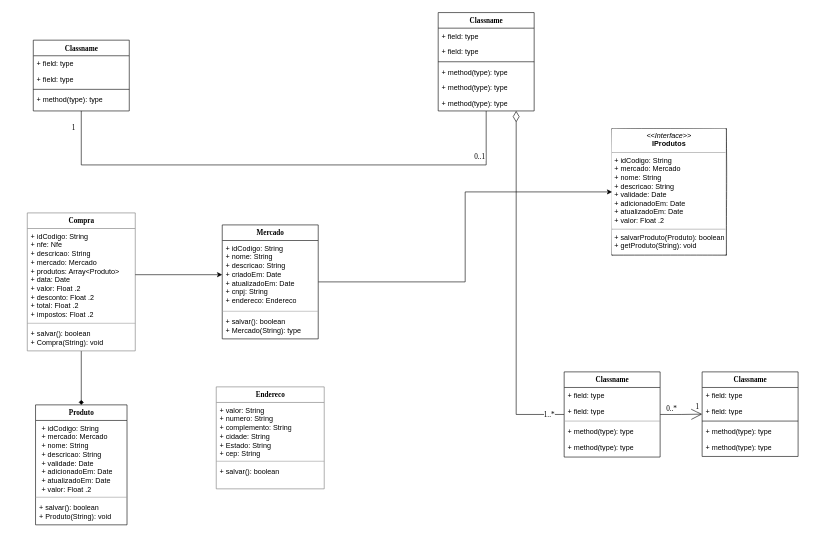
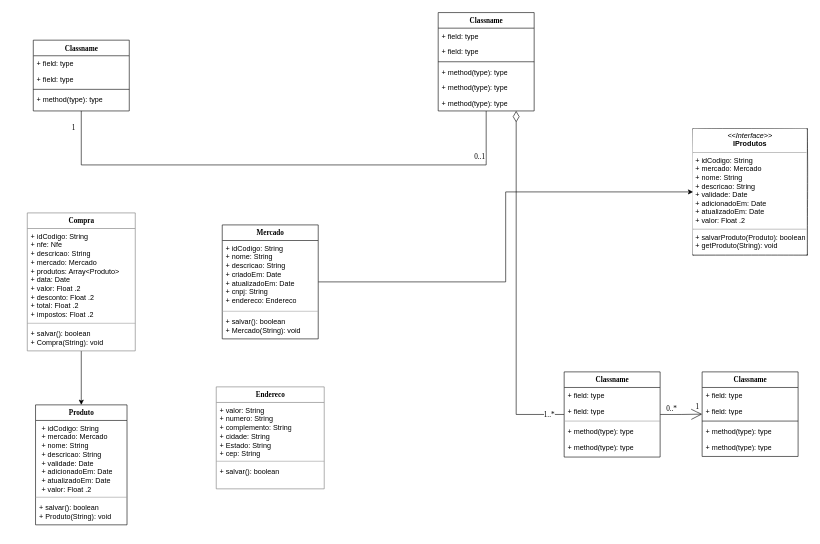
  <mxCell id="0" />
  <mxCell id="1" parent="0" />
  <mxCell id="2" value="" style="rounded=0;whiteSpace=wrap;html=1;shadow=0;glass=0;labelBackgroundColor=default;sketch=1;fontColor=default;strokeColor=#FFFFFF;gradientColor=none;fillColor=none;" parent="1" vertex="1"><mxGeometry y="334" width="700" height="550" as="geometry" x="20" /></mxCell>
  <mxCell id="3" value="Produto" style="swimlane;html=1;fontStyle=1;align=center;verticalAlign=top;childLayout=stackLayout;horizontal=1;startSize=26;horizontalStack=0;resizeParent=1;resizeLast=0;collapsible=1;marginBottom=0;swimlaneFillColor=rgba(255, 255, 255, 1);rounded=0;shadow=0;comic=0;labelBackgroundColor=default;strokeWidth=1;fillColor=rgba(255, 255, 255, 1);fontFamily=Verdana;fontSize=12;glass=0;fontColor=default;" parent="1" vertex="1"><mxGeometry x="58.75" y="674" width="152.5" height="200" as="geometry"><mxRectangle x="35" y="436" width="90" height="26" as="alternateBounds" /></mxGeometry></mxCell>
  <mxCell id="4" value="&lt;p style=&quot;margin: 0px 0px 0px 4px&quot;&gt;+ idCodigo: String&lt;br&gt;+ mercado: Mercado&lt;/p&gt;&lt;p style=&quot;margin: 0px 0px 0px 4px&quot;&gt;+ nome: String&lt;/p&gt;&lt;p style=&quot;margin: 0px 0px 0px 4px&quot;&gt;+ descricao: String&lt;/p&gt;&lt;p style=&quot;margin: 0px 0px 0px 4px&quot;&gt;+ validade: Date&lt;/p&gt;&lt;p style=&quot;margin: 0px 0px 0px 4px&quot;&gt;+ adicionadoEm: Date&lt;/p&gt;&lt;p style=&quot;margin: 0px 0px 0px 4px&quot;&gt;+ atualizadoEm: Date&lt;/p&gt;&lt;p style=&quot;margin: 0px 0px 0px 4px&quot;&gt;+ valor: Float .2&lt;/p&gt;" style="text;html=1;strokeColor=none;fillColor=none;align=left;verticalAlign=top;spacingLeft=4;spacingRight=4;whiteSpace=wrap;overflow=hidden;rotatable=0;points=[[0,0.5],[1,0.5]];portConstraint=eastwest;fontColor=default;labelBackgroundColor=default;" parent="3" vertex="1"><mxGeometry y="26" width="152.5" height="124" as="geometry" /></mxCell>
  <mxCell id="5" value="" style="line;html=1;strokeWidth=1;fillColor=none;align=left;verticalAlign=middle;spacingTop=-1;spacingLeft=3;spacingRight=3;rotatable=0;labelPosition=right;points=[];portConstraint=eastwest;fontColor=default;labelBackgroundColor=default;strokeColor=#9C9C9C;" parent="3" vertex="1"><mxGeometry y="150" width="152.5" height="8" as="geometry" /></mxCell>
  <mxCell id="6" value="&lt;span&gt;+ salvar(): boolean&lt;/span&gt;&lt;br&gt;&lt;span&gt;+ Produto(String): void&lt;/span&gt;" style="text;html=1;strokeColor=none;fillColor=none;align=left;verticalAlign=top;spacingLeft=4;spacingRight=4;whiteSpace=wrap;overflow=hidden;rotatable=0;points=[[0,0.5],[1,0.5]];portConstraint=eastwest;fontColor=default;labelBackgroundColor=default;" parent="3" vertex="1"><mxGeometry y="158" width="152.5" height="42" as="geometry" /></mxCell>
  <mxCell id="7" value="Classname" style="swimlane;html=1;fontStyle=1;align=center;verticalAlign=top;childLayout=stackLayout;horizontal=1;startSize=26;horizontalStack=0;resizeParent=1;resizeLast=0;collapsible=1;marginBottom=0;swimlaneFillColor=rgba(255, 255, 255, 1);rounded=0;shadow=0;comic=0;labelBackgroundColor=default;strokeWidth=1;fillColor=rgba(255, 255, 255, 1);fontFamily=Verdana;fontSize=12;glass=0;fontColor=default;" parent="1" vertex="1"><mxGeometry x="55" y="66" width="160" height="118" as="geometry"><mxRectangle x="35" y="-118" width="100" height="26" as="alternateBounds" /></mxGeometry></mxCell>
  <mxCell id="8" value="+ field: type" style="text;html=1;strokeColor=none;fillColor=none;align=left;verticalAlign=top;spacingLeft=4;spacingRight=4;whiteSpace=wrap;overflow=hidden;rotatable=0;points=[[0,0.5],[1,0.5]];portConstraint=eastwest;fontColor=default;labelBackgroundColor=default;" parent="7" vertex="1"><mxGeometry y="26" width="160" height="26" as="geometry" /></mxCell>
  <mxCell id="9" value="+ field: type" style="text;html=1;strokeColor=none;fillColor=none;align=left;verticalAlign=top;spacingLeft=4;spacingRight=4;whiteSpace=wrap;overflow=hidden;rotatable=0;points=[[0,0.5],[1,0.5]];portConstraint=eastwest;fontColor=default;labelBackgroundColor=default;" parent="7" vertex="1"><mxGeometry y="52" width="160" height="26" as="geometry" /></mxCell>
  <mxCell id="10" value="" style="line;html=1;strokeWidth=1;fillColor=none;align=left;verticalAlign=middle;spacingTop=-1;spacingLeft=3;spacingRight=3;rotatable=0;labelPosition=right;points=[];portConstraint=eastwest;fontColor=default;labelBackgroundColor=default;" parent="7" vertex="1"><mxGeometry y="78" width="160" height="8" as="geometry" /></mxCell>
  <mxCell id="11" value="+ method(type): type" style="text;html=1;strokeColor=none;fillColor=none;align=left;verticalAlign=top;spacingLeft=4;spacingRight=4;whiteSpace=wrap;overflow=hidden;rotatable=0;points=[[0,0.5],[1,0.5]];portConstraint=eastwest;fontColor=default;labelBackgroundColor=default;" parent="7" vertex="1"><mxGeometry y="86" width="160" height="26" as="geometry" /></mxCell>
  <mxCell id="12" style="edgeStyle=orthogonalEdgeStyle;rounded=0;html=1;labelBackgroundColor=default;startArrow=none;startFill=0;startSize=8;endArrow=none;endFill=0;endSize=16;fontFamily=Verdana;fontSize=12;fontColor=default;" parent="1" source="15" target="7" edge="1"><mxGeometry relative="1" as="geometry"><Array as="points"><mxPoint x="810" y="274" /><mxPoint x="135" y="274" /></Array></mxGeometry></mxCell>
  <mxCell id="13" value="0..1" style="text;html=1;resizable=0;points=[];align=center;verticalAlign=middle;labelBackgroundColor=default;fontSize=12;fontFamily=Verdana;fontColor=default;" parent="12" vertex="1" connectable="0"><mxGeometry x="-0.575" y="-86" relative="1" as="geometry"><mxPoint x="80" y="71" as="offset" /></mxGeometry></mxCell>
  <mxCell id="14" value="1" style="text;html=1;resizable=0;points=[];align=center;verticalAlign=middle;labelBackgroundColor=default;fontSize=12;fontFamily=Verdana;fontColor=default;" parent="12" vertex="1" connectable="0"><mxGeometry x="0.892" y="-1" relative="1" as="geometry"><mxPoint x="-15" y="-19" as="offset" /></mxGeometry></mxCell>
  <mxCell id="15" value="Classname" style="swimlane;html=1;fontStyle=1;align=center;verticalAlign=top;childLayout=stackLayout;horizontal=1;startSize=26;horizontalStack=0;resizeParent=1;resizeLast=0;collapsible=1;marginBottom=0;swimlaneFillColor=default;rounded=0;shadow=0;comic=0;labelBackgroundColor=default;strokeWidth=1;fillColor=default;fontFamily=Verdana;fontSize=12;swimlaneLine=1;glass=0;fontColor=default;" parent="1" vertex="1"><mxGeometry x="730" y="20" width="160" height="164" as="geometry"><mxRectangle x="665" y="136.0" width="100" height="26" as="alternateBounds" /></mxGeometry></mxCell>
  <mxCell id="16" value="+ field: type" style="text;html=1;strokeColor=none;fillColor=none;align=left;verticalAlign=top;spacingLeft=4;spacingRight=4;whiteSpace=wrap;overflow=hidden;rotatable=0;points=[[0,0.5],[1,0.5]];portConstraint=eastwest;fontColor=default;labelBackgroundColor=default;" parent="15" vertex="1"><mxGeometry y="26" width="160" height="26" as="geometry" /></mxCell>
  <mxCell id="17" value="+ field: type" style="text;html=1;strokeColor=none;fillColor=none;align=left;verticalAlign=top;spacingLeft=4;spacingRight=4;whiteSpace=wrap;overflow=hidden;rotatable=0;points=[[0,0.5],[1,0.5]];portConstraint=eastwest;fontColor=default;labelBackgroundColor=default;" parent="15" vertex="1"><mxGeometry y="52" width="160" height="26" as="geometry" /></mxCell>
  <mxCell id="18" value="" style="line;html=1;strokeWidth=1;fillColor=none;align=left;verticalAlign=middle;spacingTop=-1;spacingLeft=3;spacingRight=3;rotatable=0;labelPosition=right;points=[];portConstraint=eastwest;fontColor=default;labelBackgroundColor=default;" parent="15" vertex="1"><mxGeometry y="78" width="160" height="8" as="geometry" /></mxCell>
  <mxCell id="19" value="+ method(type): type" style="text;html=1;strokeColor=none;fillColor=none;align=left;verticalAlign=top;spacingLeft=4;spacingRight=4;whiteSpace=wrap;overflow=hidden;rotatable=0;points=[[0,0.5],[1,0.5]];portConstraint=eastwest;fontColor=default;labelBackgroundColor=default;" parent="15" vertex="1"><mxGeometry y="86" width="160" height="26" as="geometry" /></mxCell>
  <mxCell id="20" value="+ method(type): type" style="text;html=1;strokeColor=none;fillColor=none;align=left;verticalAlign=top;spacingLeft=4;spacingRight=4;whiteSpace=wrap;overflow=hidden;rotatable=0;points=[[0,0.5],[1,0.5]];portConstraint=eastwest;fontColor=default;labelBackgroundColor=default;" parent="15" vertex="1"><mxGeometry y="112" width="160" height="26" as="geometry" /></mxCell>
  <mxCell id="21" value="+ method(type): type" style="text;html=1;strokeColor=none;fillColor=none;align=left;verticalAlign=top;spacingLeft=4;spacingRight=4;whiteSpace=wrap;overflow=hidden;rotatable=0;points=[[0,0.5],[1,0.5]];portConstraint=eastwest;fontColor=default;labelBackgroundColor=default;" parent="15" vertex="1"><mxGeometry y="138" width="160" height="26" as="geometry" /></mxCell>
  <mxCell id="22" value="" style="edgeStyle=orthogonalEdgeStyle;rounded=0;orthogonalLoop=1;jettySize=auto;html=1;" edge="1" parent="1" source="23" target="53"><mxGeometry relative="1" as="geometry" /></mxCell>
  <mxCell id="23" value="Mercado" style="swimlane;html=1;fontStyle=1;align=center;verticalAlign=top;childLayout=stackLayout;horizontal=1;startSize=26;horizontalStack=0;resizeParent=1;resizeLast=0;collapsible=1;marginBottom=0;swimlaneFillColor=rgba(255, 255, 255, 1);rounded=0;shadow=0;comic=0;labelBackgroundColor=default;strokeWidth=1;fillColor=rgba(255, 255, 255, 1);fontFamily=Verdana;fontSize=12;glass=0;fontColor=default;" parent="1" vertex="1"><mxGeometry x="370" y="374" width="160" height="190" as="geometry" /></mxCell>
  <mxCell id="24" value="+ idCodigo: String&lt;br&gt;+ nome: String&lt;br&gt;+ descricao: String&lt;br&gt;+ criadoEm: Date&lt;br&gt;+ atualizadoEm: Date&lt;br&gt;+ cnpj: String&lt;br&gt;+ endereco: Endereco" style="text;html=1;strokeColor=none;fillColor=none;align=left;verticalAlign=top;spacingLeft=4;spacingRight=4;whiteSpace=wrap;overflow=hidden;rotatable=0;points=[[0,0.5],[1,0.5]];portConstraint=eastwest;fontColor=default;labelBackgroundColor=default;" parent="23" vertex="1"><mxGeometry y="26" width="160" height="114" as="geometry" /></mxCell>
  <mxCell id="25" value="" style="line;html=1;strokeWidth=1;fillColor=none;align=left;verticalAlign=middle;spacingTop=-1;spacingLeft=3;spacingRight=3;rotatable=0;labelPosition=right;points=[];portConstraint=eastwest;fontColor=default;labelBackgroundColor=default;strokeColor=#A6A6A6;" parent="23" vertex="1"><mxGeometry y="140" width="160" height="8" as="geometry" /></mxCell>
- <mxCell id="26" value="&lt;span&gt;+ salvar(): boolean&lt;/span&gt;&lt;br&gt;&lt;span&gt;+ Mercado(String): type&lt;/span&gt;" style="text;html=1;strokeColor=none;fillColor=none;align=left;verticalAlign=top;spacingLeft=4;spacingRight=4;whiteSpace=wrap;overflow=hidden;rotatable=0;points=[[0,0.5],[1,0.5]];portConstraint=eastwest;fontColor=default;labelBackgroundColor=default;" parent="23" vertex="1"><mxGeometry y="148" width="160" height="42" as="geometry" /></mxCell>
+ <mxCell id="26" value="&lt;span&gt;+ salvar(): boolean&lt;/span&gt;&lt;br&gt;&lt;span&gt;+ Mercado(String): void&lt;/span&gt;" style="text;html=1;strokeColor=none;fillColor=none;align=left;verticalAlign=top;spacingLeft=4;spacingRight=4;whiteSpace=wrap;overflow=hidden;rotatable=0;points=[[0,0.5],[1,0.5]];portConstraint=eastwest;fontColor=default;labelBackgroundColor=default;" parent="23" vertex="1"><mxGeometry y="148" width="160" height="42" as="geometry" /></mxCell>
  <mxCell id="27" style="edgeStyle=orthogonalEdgeStyle;rounded=0;html=1;labelBackgroundColor=default;startArrow=none;startFill=0;startSize=8;endArrow=diamondThin;endFill=0;endSize=16;fontFamily=Verdana;fontSize=12;fontColor=default;" parent="1" source="32" target="15" edge="1"><mxGeometry relative="1" as="geometry"><Array as="points"><mxPoint x="860" y="690" /></Array></mxGeometry></mxCell>
  <mxCell id="28" value="1..*" style="text;html=1;resizable=0;points=[];align=center;verticalAlign=middle;labelBackgroundColor=default;fontSize=12;fontFamily=Verdana;fontColor=default;" parent="27" vertex="1" connectable="0"><mxGeometry x="-0.847" y="-1" relative="1" as="geometry"><mxPoint x="19" y="1" as="offset" /></mxGeometry></mxCell>
  <mxCell id="29" style="edgeStyle=orthogonalEdgeStyle;rounded=0;html=1;labelBackgroundColor=default;startArrow=none;startFill=0;startSize=8;endArrow=open;endFill=0;endSize=16;fontFamily=Verdana;fontSize=12;fontColor=default;" parent="1" source="32" target="38" edge="1"><mxGeometry relative="1" as="geometry" /></mxCell>
  <mxCell id="30" value="0..*" style="text;html=1;resizable=0;points=[];align=center;verticalAlign=middle;labelBackgroundColor=default;fontSize=12;fontFamily=Verdana;fontColor=default;" parent="29" vertex="1" connectable="0"><mxGeometry x="-0.789" relative="1" as="geometry"><mxPoint x="11" y="-10" as="offset" /></mxGeometry></mxCell>
  <mxCell id="31" value="1" style="text;html=1;resizable=0;points=[];align=center;verticalAlign=middle;labelBackgroundColor=default;fontSize=12;fontFamily=Verdana;fontColor=default;" parent="29" vertex="1" connectable="0"><mxGeometry x="0.7" y="1" relative="1" as="geometry"><mxPoint x="2" y="-12" as="offset" /></mxGeometry></mxCell>
  <mxCell id="32" value="Classname" style="swimlane;html=1;fontStyle=1;align=center;verticalAlign=top;childLayout=stackLayout;horizontal=1;startSize=26;horizontalStack=0;resizeParent=1;resizeLast=0;collapsible=1;marginBottom=0;swimlaneFillColor=rgba(255, 255, 255, 1);rounded=0;shadow=0;comic=0;labelBackgroundColor=default;strokeWidth=1;fillColor=rgba(255, 255, 255, 1);fontFamily=Verdana;fontSize=12;glass=0;fontColor=default;" parent="1" vertex="1"><mxGeometry x="940" y="619" width="160" height="142" as="geometry" /></mxCell>
  <mxCell id="33" value="+ field: type" style="text;html=1;strokeColor=none;fillColor=none;align=left;verticalAlign=top;spacingLeft=4;spacingRight=4;whiteSpace=wrap;overflow=hidden;rotatable=0;points=[[0,0.5],[1,0.5]];portConstraint=eastwest;fontColor=default;labelBackgroundColor=default;" parent="32" vertex="1"><mxGeometry y="26" width="160" height="26" as="geometry" /></mxCell>
  <mxCell id="34" value="+ field: type" style="text;html=1;strokeColor=none;fillColor=none;align=left;verticalAlign=top;spacingLeft=4;spacingRight=4;whiteSpace=wrap;overflow=hidden;rotatable=0;points=[[0,0.5],[1,0.5]];portConstraint=eastwest;fontColor=default;labelBackgroundColor=default;" parent="32" vertex="1"><mxGeometry y="52" width="160" height="26" as="geometry" /></mxCell>
  <mxCell id="35" value="" style="line;html=1;strokeWidth=1;fillColor=none;align=left;verticalAlign=middle;spacingTop=-1;spacingLeft=3;spacingRight=3;rotatable=0;labelPosition=right;points=[];portConstraint=eastwest;fontColor=default;labelBackgroundColor=default;strokeColor=#9C9C9C;" parent="32" vertex="1"><mxGeometry y="78" width="160" height="8" as="geometry" /></mxCell>
  <mxCell id="36" value="+ method(type): type" style="text;html=1;strokeColor=none;fillColor=none;align=left;verticalAlign=top;spacingLeft=4;spacingRight=4;whiteSpace=wrap;overflow=hidden;rotatable=0;points=[[0,0.5],[1,0.5]];portConstraint=eastwest;fontColor=default;labelBackgroundColor=default;" parent="32" vertex="1"><mxGeometry y="86" width="160" height="26" as="geometry" /></mxCell>
  <mxCell id="37" value="+ method(type): type" style="text;html=1;strokeColor=none;fillColor=none;align=left;verticalAlign=top;spacingLeft=4;spacingRight=4;whiteSpace=wrap;overflow=hidden;rotatable=0;points=[[0,0.5],[1,0.5]];portConstraint=eastwest;fontColor=default;labelBackgroundColor=default;" parent="32" vertex="1"><mxGeometry y="112" width="160" height="26" as="geometry" /></mxCell>
  <mxCell id="38" value="Classname" style="swimlane;html=1;fontStyle=1;align=center;verticalAlign=top;childLayout=stackLayout;horizontal=1;startSize=26;horizontalStack=0;resizeParent=1;resizeLast=0;collapsible=1;marginBottom=0;swimlaneFillColor=#ffffff;rounded=0;shadow=0;comic=0;labelBackgroundColor=default;strokeWidth=1;fillColor=none;fontFamily=Verdana;fontSize=12;fontColor=default;" parent="1" vertex="1"><mxGeometry x="1170" y="619" width="160" height="141" as="geometry" /></mxCell>
  <mxCell id="39" value="+ field: type" style="text;html=1;strokeColor=none;fillColor=none;align=left;verticalAlign=top;spacingLeft=4;spacingRight=4;whiteSpace=wrap;overflow=hidden;rotatable=0;points=[[0,0.5],[1,0.5]];portConstraint=eastwest;fontColor=default;labelBackgroundColor=default;" parent="38" vertex="1"><mxGeometry y="26" width="160" height="26" as="geometry" /></mxCell>
  <mxCell id="40" value="+ field: type" style="text;html=1;strokeColor=none;fillColor=none;align=left;verticalAlign=top;spacingLeft=4;spacingRight=4;whiteSpace=wrap;overflow=hidden;rotatable=0;points=[[0,0.5],[1,0.5]];portConstraint=eastwest;fontColor=default;labelBackgroundColor=default;" parent="38" vertex="1"><mxGeometry y="52" width="160" height="26" as="geometry" /></mxCell>
  <mxCell id="41" value="" style="line;html=1;strokeWidth=1;fillColor=none;align=left;verticalAlign=middle;spacingTop=-1;spacingLeft=3;spacingRight=3;rotatable=0;labelPosition=right;points=[];portConstraint=eastwest;fontColor=default;labelBackgroundColor=default;" parent="38" vertex="1"><mxGeometry y="78" width="160" height="8" as="geometry" /></mxCell>
  <mxCell id="42" value="+ method(type): type" style="text;html=1;strokeColor=none;fillColor=none;align=left;verticalAlign=top;spacingLeft=4;spacingRight=4;whiteSpace=wrap;overflow=hidden;rotatable=0;points=[[0,0.5],[1,0.5]];portConstraint=eastwest;fontColor=default;labelBackgroundColor=default;" parent="38" vertex="1"><mxGeometry y="86" width="160" height="26" as="geometry" /></mxCell>
  <mxCell id="43" value="+ method(type): type" style="text;html=1;strokeColor=none;fillColor=none;align=left;verticalAlign=top;spacingLeft=4;spacingRight=4;whiteSpace=wrap;overflow=hidden;rotatable=0;points=[[0,0.5],[1,0.5]];portConstraint=eastwest;fontColor=default;labelBackgroundColor=default;" parent="38" vertex="1"><mxGeometry y="112" width="160" height="26" as="geometry" /></mxCell>
  <mxCell id="44" value="Endereco" style="swimlane;html=1;fontStyle=1;align=center;verticalAlign=top;childLayout=stackLayout;horizontal=1;startSize=26;horizontalStack=0;resizeParent=1;resizeLast=0;collapsible=1;marginBottom=0;swimlaneFillColor=rgba(255, 255, 255, 1);rounded=0;shadow=0;comic=0;labelBackgroundColor=default;strokeWidth=1;fillColor=rgba(255, 255, 255, 1);fontFamily=Verdana;fontSize=12;glass=0;fontColor=default;strokeColor=#7A7A7A;" parent="1" vertex="1"><mxGeometry x="360" y="644" width="180" height="170" as="geometry" /></mxCell>
  <mxCell id="45" value="+ valor: String&lt;br&gt;+ numero: String&lt;br&gt;+ complemento: String&lt;br&gt;+ cidade: String&lt;br&gt;+ Estado: String&lt;br&gt;+ cep: String" style="text;html=1;strokeColor=none;fillColor=none;align=left;verticalAlign=top;spacingLeft=4;spacingRight=4;whiteSpace=wrap;overflow=hidden;rotatable=0;points=[[0,0.5],[1,0.5]];portConstraint=eastwest;fontColor=default;labelBackgroundColor=default;" parent="44" vertex="1"><mxGeometry y="26" width="180" height="94" as="geometry" /></mxCell>
  <mxCell id="46" value="" style="line;html=1;strokeWidth=1;fillColor=none;align=left;verticalAlign=middle;spacingTop=-1;spacingLeft=3;spacingRight=3;rotatable=0;labelPosition=right;points=[];portConstraint=eastwest;fontColor=default;labelBackgroundColor=default;strokeColor=#9E9E9E;" parent="44" vertex="1"><mxGeometry y="120" width="180" height="8" as="geometry" /></mxCell>
  <mxCell id="47" value="+ salvar(): boolean" style="text;html=1;strokeColor=none;fillColor=none;align=left;verticalAlign=top;spacingLeft=4;spacingRight=4;whiteSpace=wrap;overflow=hidden;rotatable=0;points=[[0,0.5],[1,0.5]];portConstraint=eastwest;fontColor=default;labelBackgroundColor=default;" parent="44" vertex="1"><mxGeometry y="128" width="180" height="42" as="geometry" /></mxCell>
- <mxCell id="48" value="" style="edgeStyle=orthogonalEdgeStyle;rounded=0;orthogonalLoop=1;jettySize=auto;html=1;entryX=0.5;entryY=0;entryDx=0;entryDy=0;endArrow=diamond;" edge="1" parent="1" source="49" target="3"><mxGeometry relative="1" as="geometry" /></mxCell>
+ <mxCell id="48" value="" style="edgeStyle=orthogonalEdgeStyle;rounded=0;orthogonalLoop=1;jettySize=auto;html=1;entryX=0.5;entryY=0;entryDx=0;entryDy=0;" edge="1" parent="1" source="49" target="3"><mxGeometry relative="1" as="geometry" /></mxCell>
  <mxCell id="49" value="Compra" style="swimlane;html=1;fontStyle=1;align=center;verticalAlign=top;childLayout=stackLayout;horizontal=1;startSize=26;horizontalStack=0;resizeParent=1;resizeLast=0;collapsible=1;marginBottom=0;swimlaneFillColor=rgba(255, 255, 255, 1);rounded=0;shadow=0;comic=0;labelBackgroundColor=default;strokeWidth=1;fillColor=rgba(255, 255, 255, 1);fontFamily=Verdana;fontSize=12;glass=0;fontColor=default;strokeColor=#7A7A7A;" parent="1" vertex="1"><mxGeometry x="45" y="354" width="180" height="230" as="geometry" /></mxCell>
  <mxCell id="50" value="+ idCodigo: String&lt;br&gt;+ nfe: Nfe&lt;br&gt;+ descricao: String&lt;br&gt;+ mercado: Mercado&lt;br&gt;+ produtos: Array&amp;lt;Produto&amp;gt;&lt;br&gt;+ data: Date&lt;br&gt;+ valor: Float .2&lt;br&gt;+ desconto: Float .2&lt;br&gt;+ total: Float .2&lt;br&gt;+ impostos: Float .2" style="text;html=1;strokeColor=none;fillColor=none;align=left;verticalAlign=top;spacingLeft=4;spacingRight=4;whiteSpace=wrap;overflow=hidden;rotatable=0;points=[[0,0.5],[1,0.5]];portConstraint=eastwest;fontColor=default;labelBackgroundColor=default;" parent="49" vertex="1"><mxGeometry y="26" width="180" height="154" as="geometry" /></mxCell>
  <mxCell id="51" value="" style="line;html=1;strokeWidth=1;fillColor=none;align=left;verticalAlign=middle;spacingTop=-1;spacingLeft=3;spacingRight=3;rotatable=0;labelPosition=right;points=[];portConstraint=eastwest;fontColor=default;labelBackgroundColor=default;strokeColor=#9E9E9E;" parent="49" vertex="1"><mxGeometry y="180" width="180" height="8" as="geometry" /></mxCell>
  <mxCell id="52" value="+ salvar(): boolean&lt;br&gt;+ Compra(String): void" style="text;html=1;strokeColor=none;fillColor=none;align=left;verticalAlign=top;spacingLeft=4;spacingRight=4;whiteSpace=wrap;overflow=hidden;rotatable=0;points=[[0,0.5],[1,0.5]];portConstraint=eastwest;fontColor=default;labelBackgroundColor=default;" parent="49" vertex="1"><mxGeometry y="188" width="180" height="42" as="geometry" /></mxCell>
- <mxCell id="53" value="&lt;p style=&quot;margin: 0px ; margin-top: 4px ; text-align: center&quot;&gt;&lt;i&gt;&amp;lt;&amp;lt;Interface&amp;gt;&amp;gt;&lt;/i&gt;&lt;br&gt;&lt;b&gt;IProdutos&lt;/b&gt;&lt;/p&gt;&lt;hr size=&quot;1&quot;&gt;&lt;p style=&quot;margin: 0px ; margin-left: 4px&quot;&gt;+ idCodigo: String&lt;br&gt;+ mercado: Mercado&lt;/p&gt;&lt;p style=&quot;margin: 0px ; margin-left: 4px&quot;&gt;+ nome: String&lt;/p&gt;&lt;p style=&quot;margin: 0px ; margin-left: 4px&quot;&gt;+ descricao: String&lt;/p&gt;&lt;p style=&quot;margin: 0px ; margin-left: 4px&quot;&gt;+ validade: Date&lt;/p&gt;&lt;p style=&quot;margin: 0px ; margin-left: 4px&quot;&gt;+ adicionadoEm: Date&lt;/p&gt;&lt;p style=&quot;margin: 0px ; margin-left: 4px&quot;&gt;+ atualizadoEm: Date&lt;/p&gt;&lt;p style=&quot;margin: 0px ; margin-left: 4px&quot;&gt;+ valor: Float .2&lt;br&gt;&lt;/p&gt;&lt;hr size=&quot;1&quot;&gt;&lt;p style=&quot;margin: 0px ; margin-left: 4px&quot;&gt;+ salvarProduto(Produto): boolean&lt;br&gt;+ getProduto(String): void&lt;/p&gt;" style="verticalAlign=top;align=left;overflow=fill;fontSize=12;fontFamily=Helvetica;html=1;rounded=0;shadow=0;comic=0;labelBackgroundColor=default;strokeWidth=1;fontColor=default;strokeColor=default;sketch=1;glass=0;" parent="1" vertex="1"><mxGeometry x="1020" y="214" width="190" height="210" as="geometry" /></mxCell>
- <mxCell id="54" value="" style="edgeStyle=orthogonalEdgeStyle;rounded=0;orthogonalLoop=1;jettySize=auto;html=1;entryX=0;entryY=0.5;entryDx=0;entryDy=0;" edge="1" parent="1" source="50" target="24"><mxGeometry relative="1" as="geometry" /></mxCell>
+ <mxCell id="53" value="&lt;p style=&quot;margin: 0px ; margin-top: 4px ; text-align: center&quot;&gt;&lt;i&gt;&amp;lt;&amp;lt;Interface&amp;gt;&amp;gt;&lt;/i&gt;&lt;br&gt;&lt;b&gt;IProdutos&lt;/b&gt;&lt;/p&gt;&lt;hr size=&quot;1&quot;&gt;&lt;p style=&quot;margin: 0px ; margin-left: 4px&quot;&gt;+ idCodigo: String&lt;br&gt;+ mercado: Mercado&lt;/p&gt;&lt;p style=&quot;margin: 0px ; margin-left: 4px&quot;&gt;+ nome: String&lt;/p&gt;&lt;p style=&quot;margin: 0px ; margin-left: 4px&quot;&gt;+ descricao: String&lt;/p&gt;&lt;p style=&quot;margin: 0px ; margin-left: 4px&quot;&gt;+ validade: Date&lt;/p&gt;&lt;p style=&quot;margin: 0px ; margin-left: 4px&quot;&gt;+ adicionadoEm: Date&lt;/p&gt;&lt;p style=&quot;margin: 0px ; margin-left: 4px&quot;&gt;+ atualizadoEm: Date&lt;/p&gt;&lt;p style=&quot;margin: 0px ; margin-left: 4px&quot;&gt;+ valor: Float .2&lt;br&gt;&lt;/p&gt;&lt;hr size=&quot;1&quot;&gt;&lt;p style=&quot;margin: 0px ; margin-left: 4px&quot;&gt;+ salvarProduto(Produto): boolean&lt;br&gt;+ getProduto(String): void&lt;/p&gt;" style="verticalAlign=top;align=left;overflow=fill;fontSize=12;fontFamily=Helvetica;html=1;rounded=0;shadow=0;comic=0;labelBackgroundColor=default;strokeWidth=1;fontColor=default;strokeColor=default;sketch=1;glass=0;" parent="1" vertex="1"><mxGeometry x="1155" y="214" width="190" height="210" as="geometry" /></mxCell>
